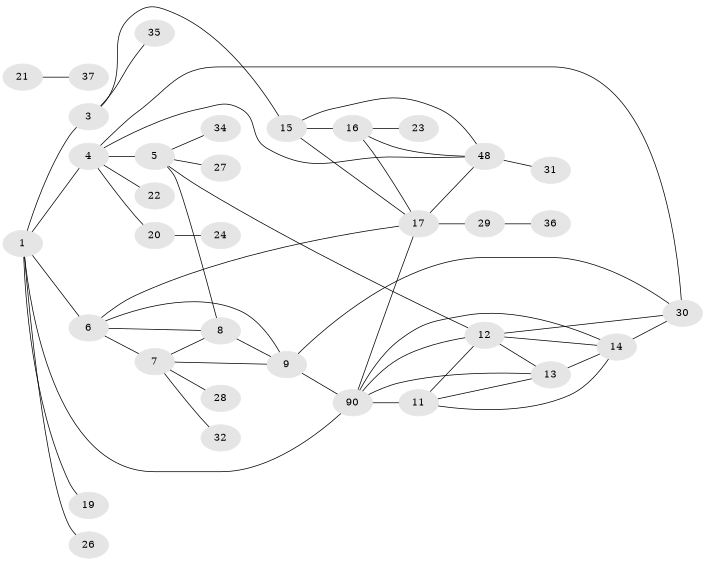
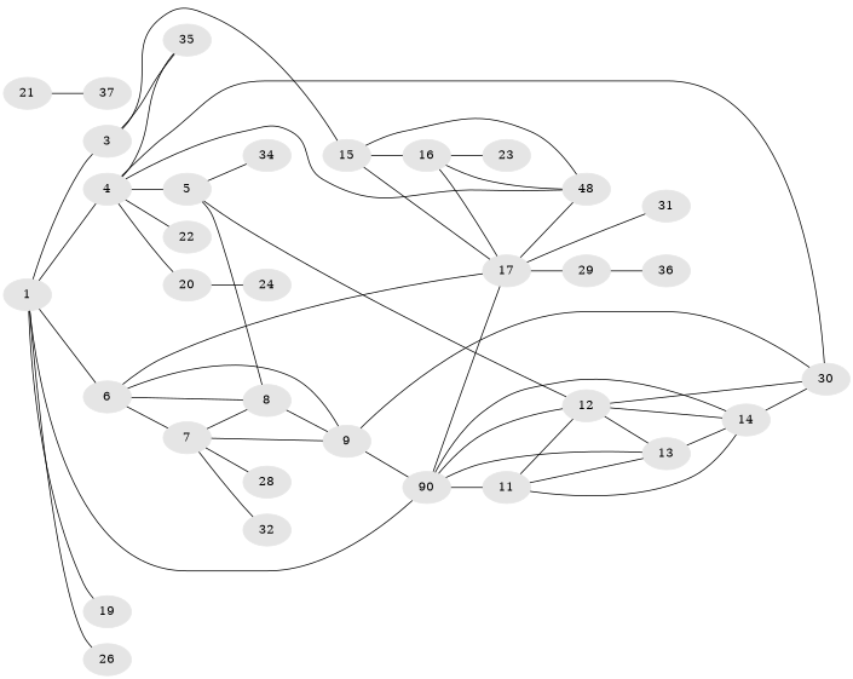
  graph {
    rankdir=LR
    node [color=gray90 style=filled]
    edge [weight=1.0]
    1
    3
    4
    6
    n5 [label=90]
    19
    26
    15
    35
    5
    n11 [label=48]
    20
    22
    30
    8
    7
    9
    17
    12
    11
    13
    14
    16
-   27
    34
    31
    24
    28
    32
    29
    21
    37
    23
    36
    1 -- 3 [weight=4.0]
    1 -- 4
    1 -- 6
    1 -- n5 [weight=2.0]
    1 -- 19
    1 -- 26
    3 -- 15
    3 -- 35 [weight=2.0]
+   4 -- 35
    4 -- 5 [weight=5.0]
    4 -- n11
    4 -- 20 [weight=4.0]
    4 -- 22
    4 -- 30
    6 -- 8
    6 -- 7 [weight=3.0]
    6 -- 9
    6 -- 17
    n5 -- 17
    n5 -- 12 [weight=2.0]
    n5 -- 11 [weight=9.0]
    n5 -- 13 [weight=2.0]
    n5 -- 14 [weight=2.0]
    15 -- n11 [weight=3.0]
    15 -- 17 [weight=3.0]
    15 -- 16 [weight=3.0]
    5 -- 8
    5 -- 12
-   5 -- 27
    5 -- 34
-   n11 -- 31
+   17 -- 31
    20 -- 24
    8 -- 9
    7 -- 8 [weight=3.0]
    7 -- 9 [weight=3.0]
    7 -- 28
    7 -- 32
    9 -- n5
    9 -- 30
    17 -- n11
    17 -- 29 [weight=4.0]
    12 -- 30
    12 -- 13
    12 -- 14
    11 -- 12
    11 -- 13
    11 -- 14
    13 -- 14
    14 -- 30 [weight=2.0]
    16 -- n11
    16 -- 17
    16 -- 23
    29 -- 36
    21 -- 37
  }
